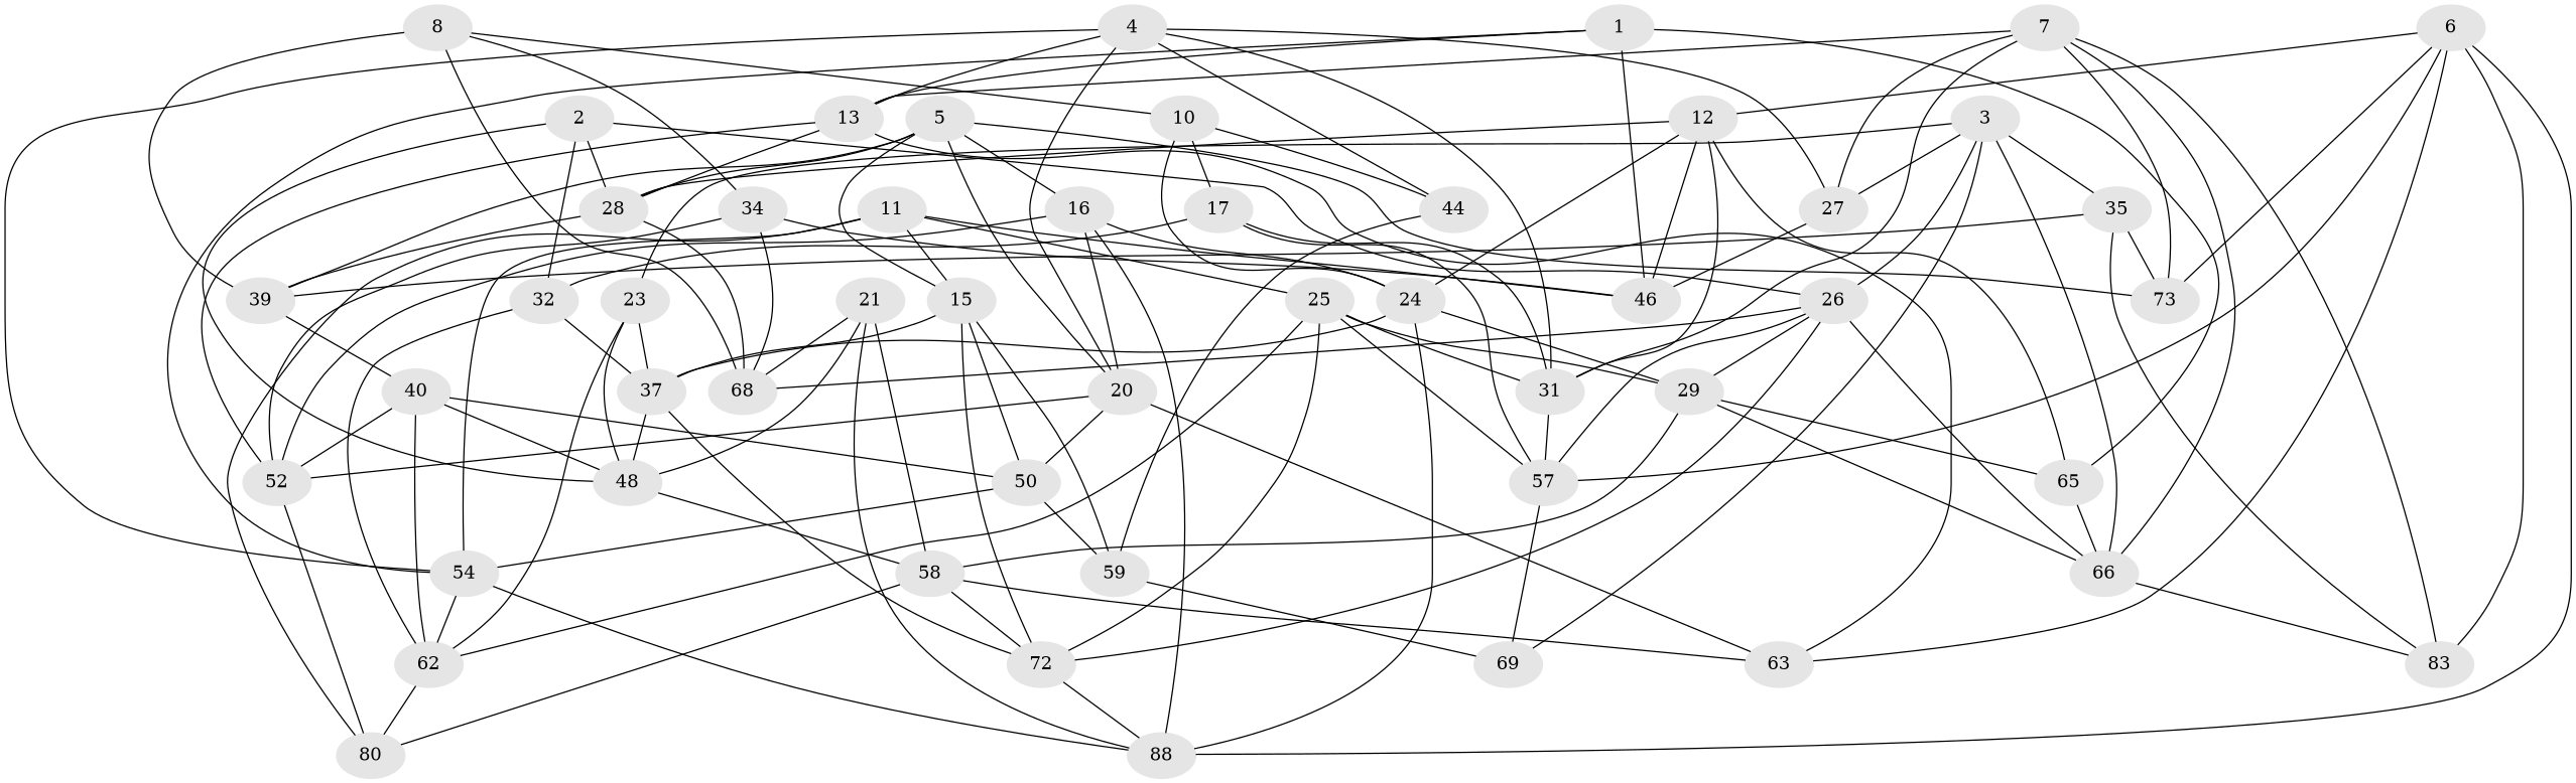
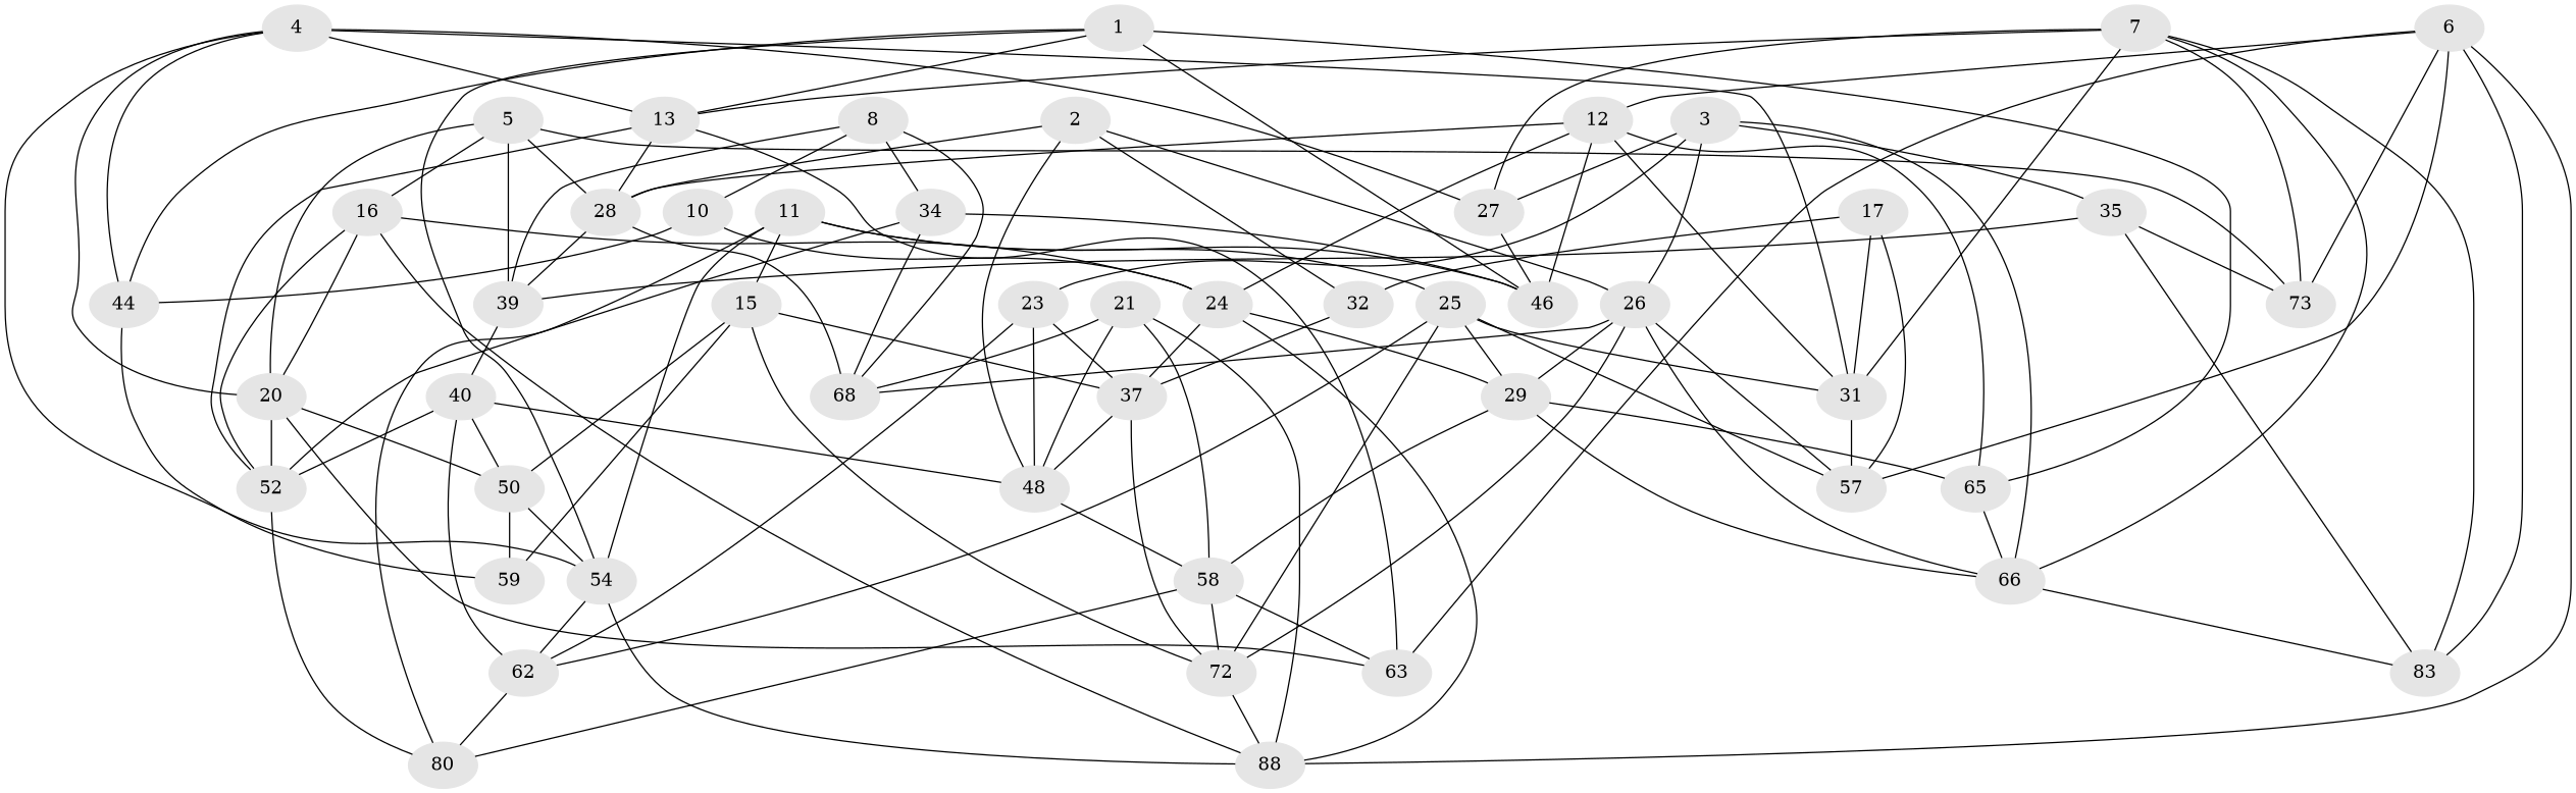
  graph {
    node [color=gray90 style=filled]
    1 [super="+19"]
    13 [super="+22"]
    44
    n4 [label=65 super="+49"]
    46 [super="+84"]
    54 [super="+74"]
    28 [super="+41"]
    63
    52 [super="+55"]
    59 [super="+78"]
    66 [super="+67"]
    88 [super="+89"]
    62 [super="+65"]
    26 [super="+51"]
    57 [super="+64"]
    68 [super="+77"]
    72 [super="+85"]
    29 [super="+30"]
    2
    32 [super="+76"]
    48 [super="+71"]
    39 [super="+70"]
    37 [super="+79"]
    58 [super="+82"]
    3 [super="+61"]
    23
    27
    35
-   69
    11 [super="+81"]
    15 [super="+18"]
    25 [super="+33"]
    80
    73
    83
    4 [super="+56"]
    20 [super="+38"]
    31 [super="+60"]
    50 [super="+75"]
    5 [super="+87"]
    16 [super="+86"]
    24 [super="+42"]
    40 [super="+43"]
    6 [super="+36"]
    12 [super="+14"]
    7 [super="+9"]
    8
    10
    34 [super="+47"]
    17
    21
    1 -- 13
+   1 -- 44
    1 -- n4 [weight=2]
    1 -- 46
    1 -- 54
    13 -- 28
    13 -- 63
    13 -- 52
    44 -- 59
    n4 -- 66
    54 -- 88
    54 -- 62
    28 -- 68
    28 -- 39
    52 -- 80
-   59 -- 69 [weight=2]
    66 -- 83
    62 -- 80
    26 -- 66
    26 -- 57
    26 -- 68
    26 -- 72
    26 -- 29
-   57 -- 69
    72 -- 88
    29 -- n4
    29 -- 66
    29 -- 58
    2 -- 28
    2 -- 26
    2 -- 32
    2 -- 48
-   32 -- 62
    32 -- 37
    48 -- 58
    39 -- 40 [weight=2]
    37 -- 72
    37 -- 48
    58 -- 63
    58 -- 72
    58 -- 80
    3 -- 66
    3 -- 26
    3 -- 23
    3 -- 27
    3 -- 35
-   3 -- 69
    23 -- 62
    23 -- 48
    23 -- 37
    27 -- 46
    35 -- 39
    35 -- 73
    35 -- 83
    11 -- 46
    11 -- 54
    11 -- 15
    11 -- 25
    11 -- 80
    15 -- 59
    15 -- 72
    15 -- 37
    15 -- 50
    25 -- 62
    25 -- 57
    25 -- 72
    25 -- 29
    25 -- 31
    4 -- 13
    4 -- 44
    4 -- 54
    4 -- 27
    4 -- 20
    4 -- 31
    20 -- 63
    20 -- 52
    20 -- 50
    31 -- 57
    50 -- 54
    50 -- 59 [weight=2]
    5 -- 28
    5 -- 39
-   5 -- 15
    5 -- 73
    5 -- 20
    5 -- 16
    16 -- 52
    16 -- 88
    16 -- 20
    16 -- 24
    24 -- 88
    24 -- 29
    24 -- 37
    40 -- 52
    40 -- 62
    40 -- 48
    40 -- 50
    6 -- 63
    6 -- 88
    6 -- 57
    6 -- 73
    6 -- 83
    6 -- 12
    12 -- n4
    12 -- 46
    12 -- 28
    12 -- 31
    12 -- 24
    7 -- 13
    7 -- 66
    7 -- 27
    7 -- 73
    7 -- 83
    7 -- 31
    8 -- 68
    8 -- 39
    8 -- 10
    8 -- 34
    10 -- 44
    10 -- 24
-   10 -- 17
    34 -- 46 [weight=2]
    34 -- 52
    34 -- 68 [weight=2]
    17 -- 57
    17 -- 32
    17 -- 31
    21 -- 88
    21 -- 68
    21 -- 48
    21 -- 58
  }
